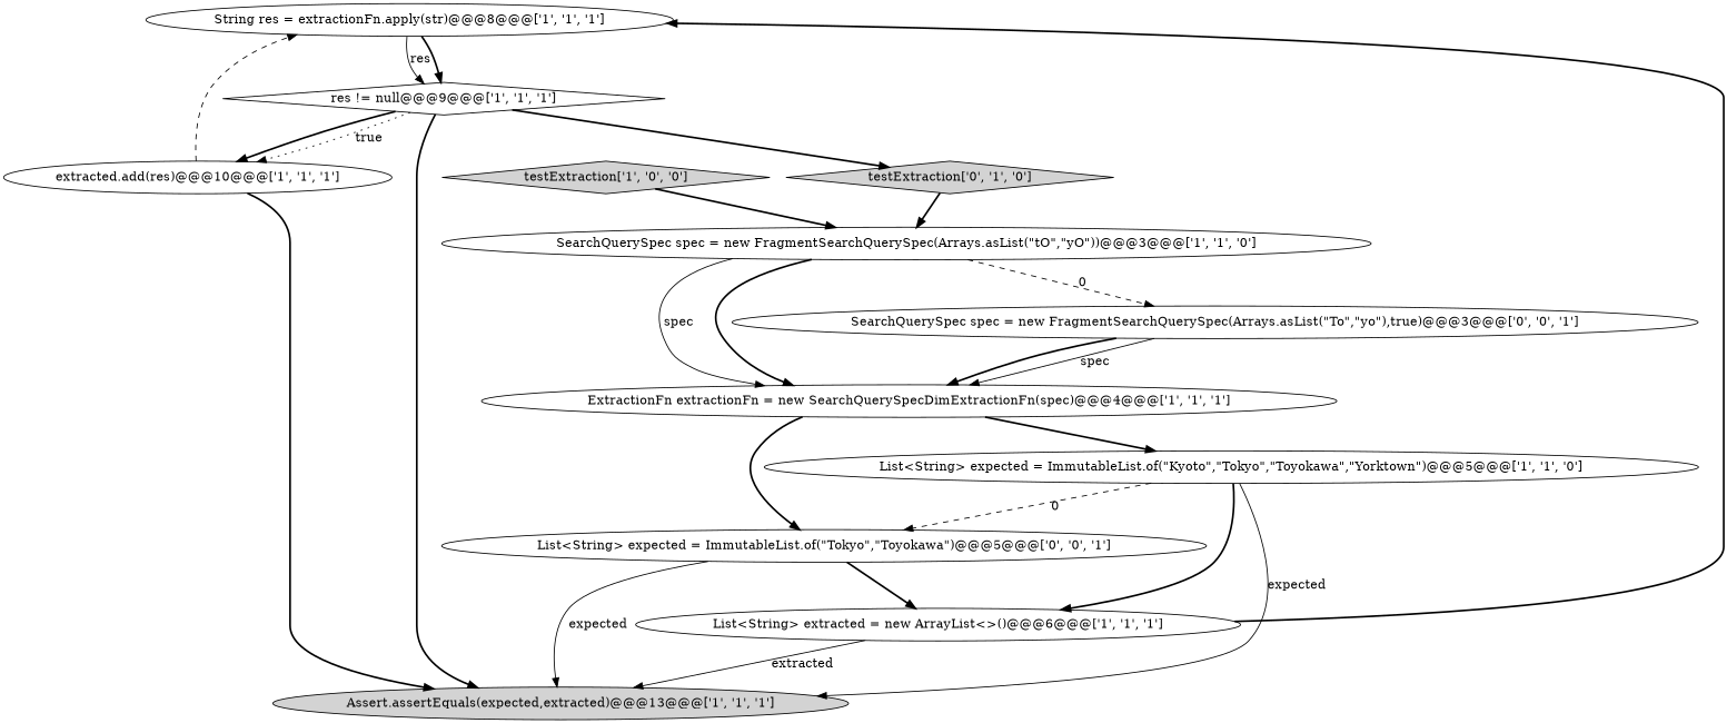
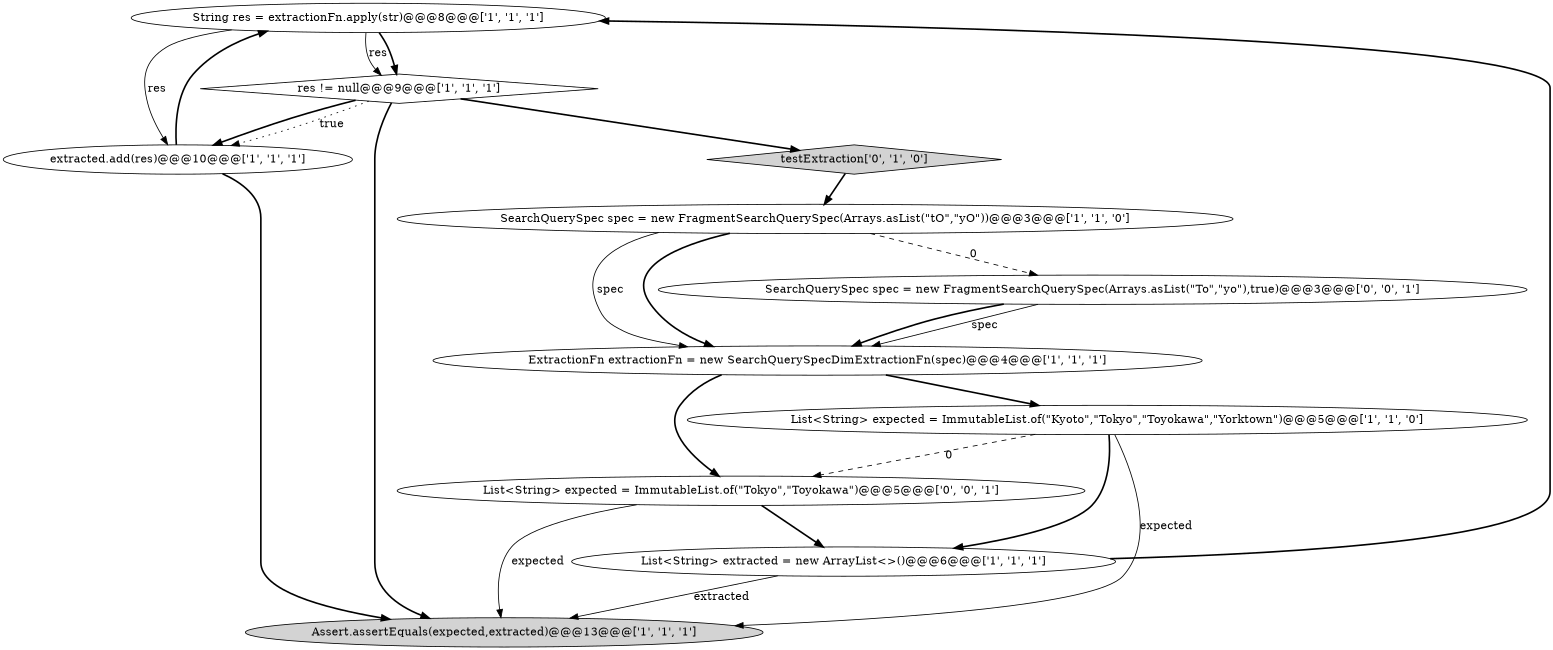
  digraph {
    node [fillcolor=white shape=ellipse style=filled]
    edge [style=bold]
    n1 [label="String res = extractionFn.apply(str)@@@8@@@['1', '1', '1']"]
    n2 [label="extracted.add(res)@@@10@@@['1', '1', '1']"]
    n3 [label="res != null@@@9@@@['1', '1', '1']" shape=diamond]
    n4 [fillcolor=lightgray label="Assert.assertEquals(expected,extracted)@@@13@@@['1', '1', '1']"]
    n5 [fillcolor=lightgray label="testExtraction['0', '1', '0']" shape=diamond]
    n6 [label="SearchQuerySpec spec = new FragmentSearchQuerySpec(Arrays.asList(\"tO\",\"yO\"))@@@3@@@['1', '1', '0']"]
    n7 [label="SearchQuerySpec spec = new FragmentSearchQuerySpec(Arrays.asList(\"To\",\"yo\"),true)@@@3@@@['0', '0', '1']"]
    n8 [label="ExtractionFn extractionFn = new SearchQuerySpecDimExtractionFn(spec)@@@4@@@['1', '1', '1']"]
    n9 [label="List<String> extracted = new ArrayList<>()@@@6@@@['1', '1', '1']"]
-   n10 [fillcolor=lightgray label="testExtraction['1', '0', '0']" shape=diamond]
    n11 [label="List<String> expected = ImmutableList.of(\"Kyoto\",\"Tokyo\",\"Toyokawa\",\"Yorktown\")@@@5@@@['1', '1', '0']"]
    n12 [label="List<String> expected = ImmutableList.of(\"Tokyo\",\"Toyokawa\")@@@5@@@['0', '0', '1']"]
+   n1 -> n2 [label=res style=solid]
    n1 -> n3 [label=res style=solid]
    n1 -> n3
-   n2 -> n1 [style=dashed]
+   n2 -> n1
    n2 -> n4
    n3 -> n2
    n3 -> n2 [label=true style=dotted]
    n3 -> n4
    n3 -> n5
    n5 -> n6
    n6 -> n7 [label=0 style=dashed]
    n6 -> n8 [label=spec style=solid]
    n6 -> n8
    n7 -> n8 [label=spec style=solid]
    n7 -> n8
    n8 -> n11
    n8 -> n12
    n9 -> n1
    n9 -> n4 [label=extracted style=solid]
-   n10 -> n6
    n11 -> n4 [label=expected style=solid]
    n11 -> n9
    n11 -> n12 [label=0 style=dashed]
    n12 -> n4 [label=expected style=solid]
    n12 -> n9
  }
